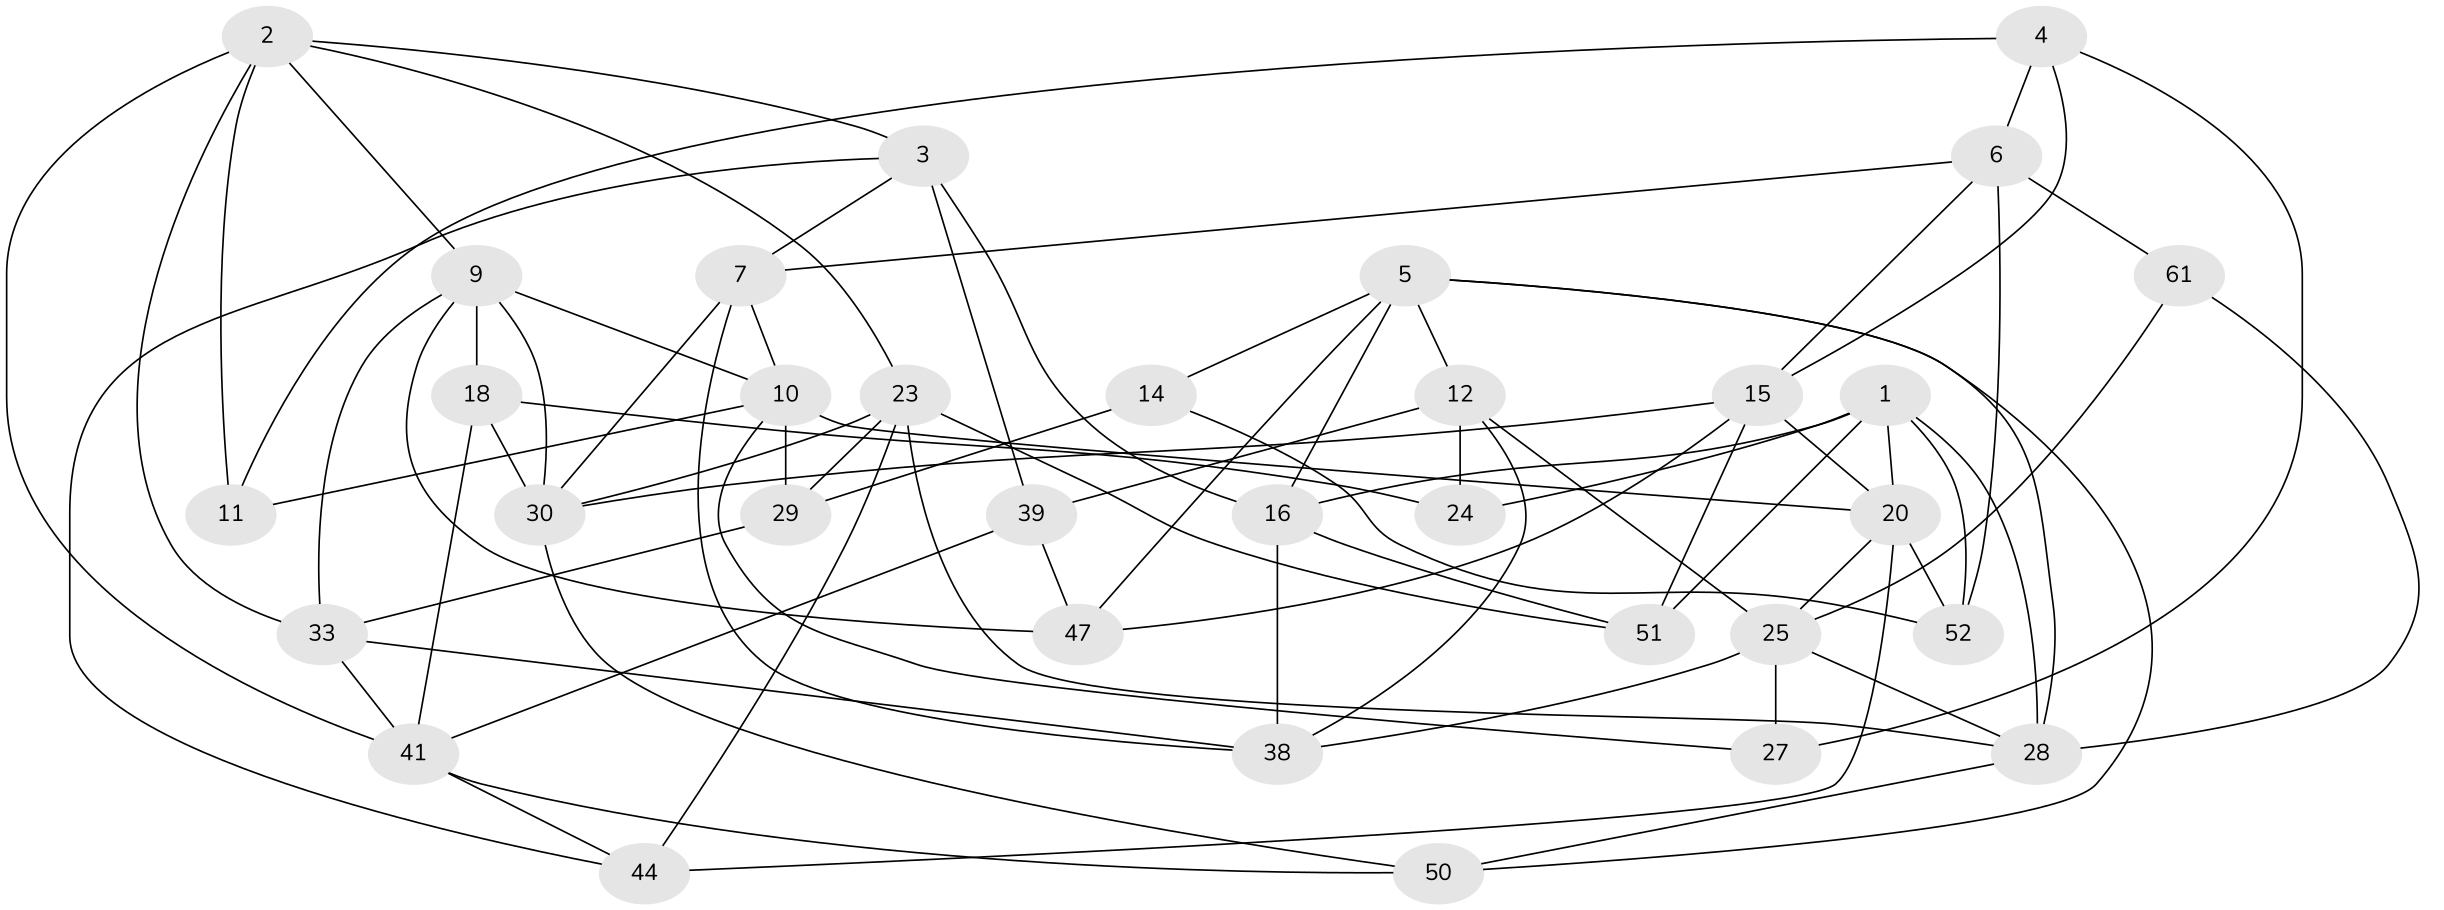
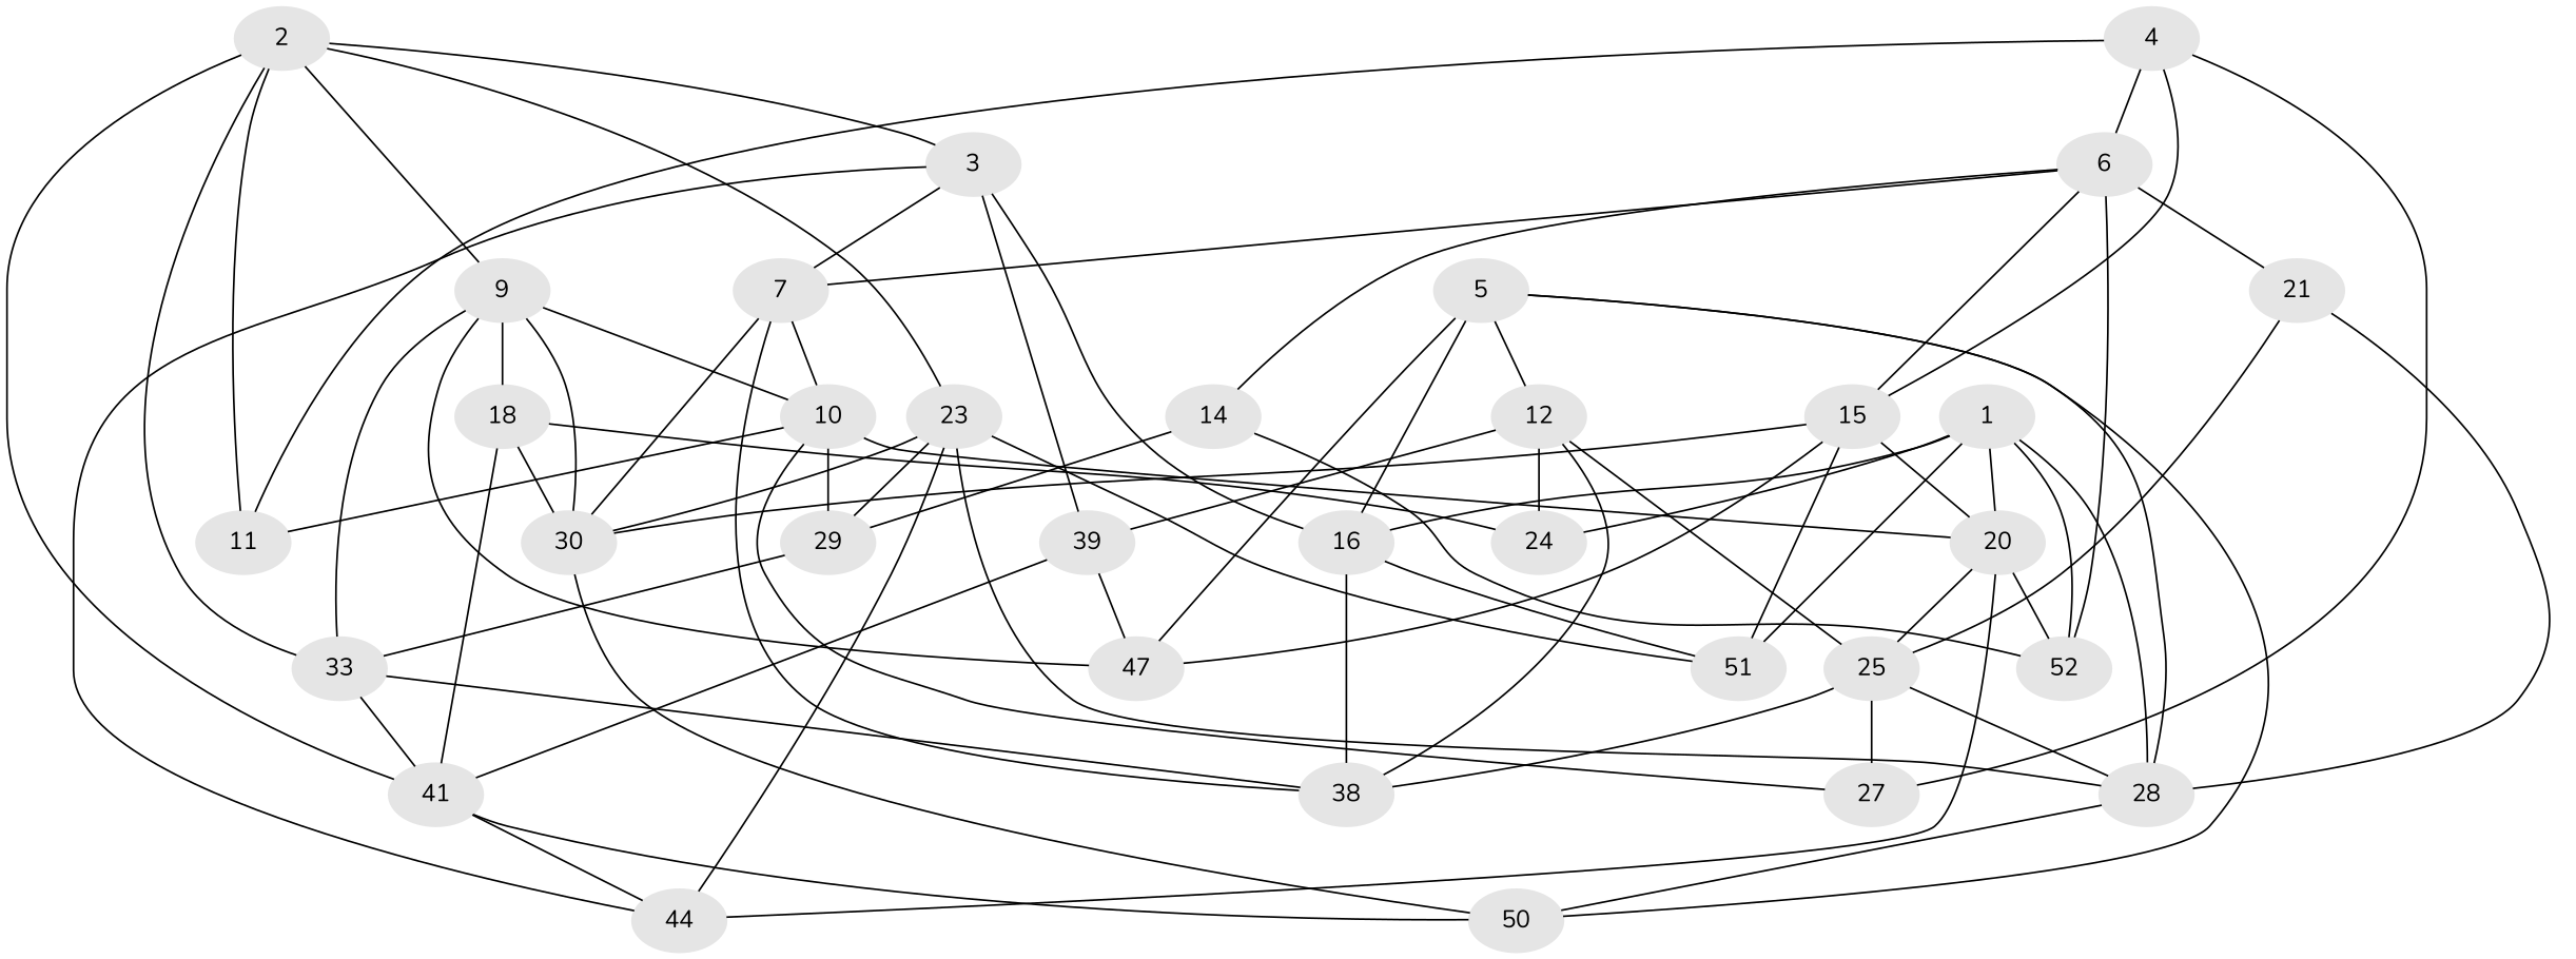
  graph {
    fontname=Nunito
    node [color=gray90 fontname=Nunito style=filled]
    edge [fontname=Nunito]
    1 [super="+58"]
    16 [super="+42"]
    20 [super="+26"]
    24
    28 [super="+34"]
    51
    52
    38 [super="+54"]
    44
    25 [super="+45"]
    50
    2 [super="+17"]
    3 [super="+13"]
    9 [super="+36"]
    11 [super="+56"]
    23 [super="+48"]
    33 [super="+53"]
    41 [super="+46"]
    7 [super="+22"]
    39
    30 [super="+32"]
    47
    10 [super="+31"]
    18 [super="+55"]
    29 [super="+49"]
    6 [super="+19"]
    15 [super="+40"]
-   21 [label=61]
+   21
    4
    27
    5 [super="+57"]
    12 [super="+43"]
    14 [super="+35"]
    1 -- 16
    1 -- 20
    1 -- 24
    1 -- 28
    1 -- 51
    1 -- 52
    16 -- 51
    16 -- 38 [weight=2]
    20 -- 52
    20 -- 44
    20 -- 25
    28 -- 50
    25 -- 28
    25 -- 38
    25 -- 27
    2 -- 3
    2 -- 9
    2 -- 11
    2 -- 23
    2 -- 33
    2 -- 41
    3 -- 16
    3 -- 44
    3 -- 7
    3 -- 39
    9 -- 33
    9 -- 30
    9 -- 47
    9 -- 10
    9 -- 18 [weight=2]
    23 -- 28
    23 -- 51
    23 -- 44
    23 -- 30
    23 -- 29
    33 -- 38
    33 -- 41
    41 -- 44
    41 -- 50
    7 -- 38
    7 -- 30
    7 -- 10
    39 -- 41
    39 -- 47
    30 -- 50
    10 -- 20
    10 -- 11
    10 -- 29
    10 -- 27
    18 -- 24
    18 -- 41
    18 -- 30
    29 -- 33 [weight=2]
    6 -- 52
    6 -- 7
    6 -- 15
    6 -- 21 [weight=2]
    15 -- 20
    15 -- 51
    15 -- 30
    15 -- 47
    21 -- 28
    21 -- 25
    4 -- 11
    4 -- 6
    4 -- 15
    4 -- 27
    5 -- 16
    5 -- 28
    5 -- 50
    5 -- 47
    5 -- 12
-   5 -- 14
+   6 -- 14
    12 -- 24 [weight=2]
    12 -- 38
    12 -- 25
    12 -- 39
    14 -- 52
    14 -- 29 [weight=2]
  }
